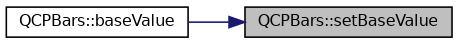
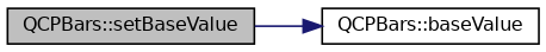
  digraph {
    rankdir=LR
    node [color=black fontname=Helvetica fontsize=10 shape=record style=filled]
    n1 [fillcolor=grey75 fontcolor=black height=0.2 label="QCPBars::setBaseValue" width=0.4]
    n2 [fillcolor=white height=0.2 label="QCPBars::baseValue" width=0.4]
-   n2 -> n1 [color=midnightblue fontname=Helvetica fontsize=10 labelfontname=Helvetica labelfontsize=10 style=solid]
+   n1 -> n2 [color=midnightblue fontname=Helvetica fontsize=10 labelfontname=Helvetica labelfontsize=10 style=solid]
  }
